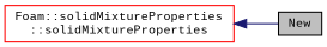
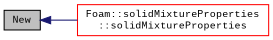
  digraph {
    rankdir=LR
    fontname="Liberation Mono"
    node [fontname="Liberation Mono" fontsize=10 shape=record]
    n1 [color=black fillcolor=grey75 fontcolor=black height=0.2 label=New style=filled width=0.4]
    n2 [color=red height=0.2 label="Foam::solidMixtureProperties\l::solidMixtureProperties" width=0.4]
-   n2 -> n1 [color=midnightblue dir=back fontname="Liberation Mono" fontsize=10 labelfontname=Helvetica labelfontsize=10 style=solid]
+   n1 -> n2 [color=midnightblue dir=back fontname="Liberation Mono" fontsize=10 labelfontname=Helvetica labelfontsize=10 style=solid]
  }
